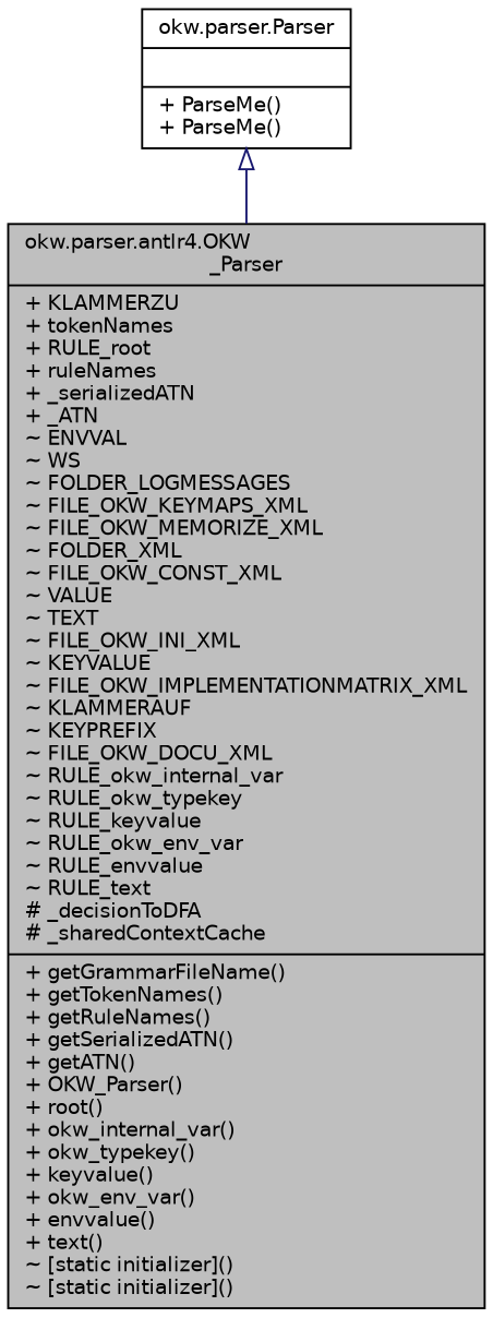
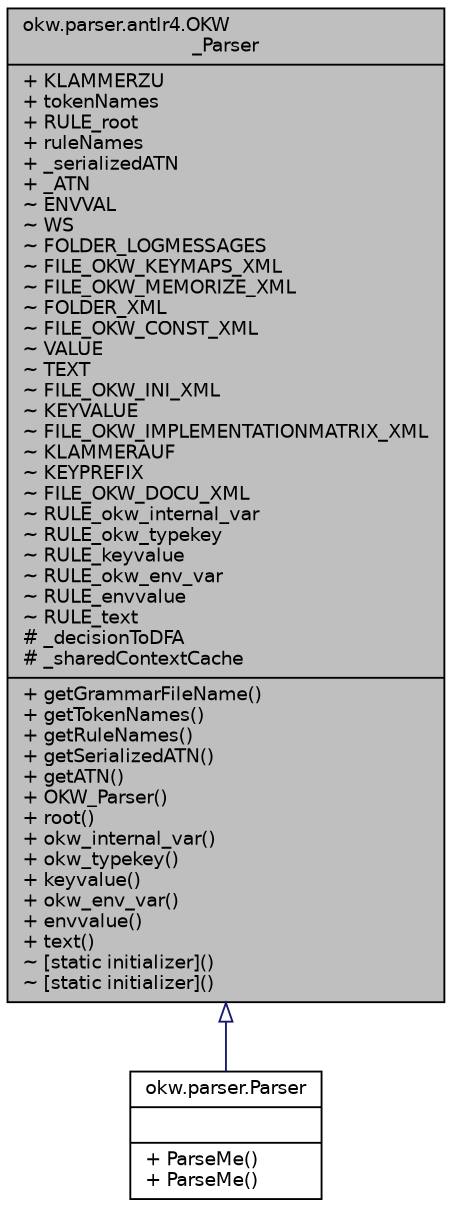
  digraph {
    node [color=black fontname=Helvetica fontsize=10 shape=record style=filled]
    n1 [fillcolor=grey75 fontcolor=black height=0.2 label="{okw.parser.antlr4.OKW\l_Parser\n|+ KLAMMERZU\l+ tokenNames\l+ RULE_root\l+ ruleNames\l+ _serializedATN\l+ _ATN\l~ ENVVAL\l~ WS\l~ FOLDER_LOGMESSAGES\l~ FILE_OKW_KEYMAPS_XML\l~ FILE_OKW_MEMORIZE_XML\l~ FOLDER_XML\l~ FILE_OKW_CONST_XML\l~ VALUE\l~ TEXT\l~ FILE_OKW_INI_XML\l~ KEYVALUE\l~ FILE_OKW_IMPLEMENTATIONMATRIX_XML\l~ KLAMMERAUF\l~ KEYPREFIX\l~ FILE_OKW_DOCU_XML\l~ RULE_okw_internal_var\l~ RULE_okw_typekey\l~ RULE_keyvalue\l~ RULE_okw_env_var\l~ RULE_envvalue\l~ RULE_text\l# _decisionToDFA\l# _sharedContextCache\l|+ getGrammarFileName()\l+ getTokenNames()\l+ getRuleNames()\l+ getSerializedATN()\l+ getATN()\l+ OKW_Parser()\l+ root()\l+ okw_internal_var()\l+ okw_typekey()\l+ keyvalue()\l+ okw_env_var()\l+ envvalue()\l+ text()\l~ [static initializer]()\l~ [static initializer]()\l}" width=0.4]
    n2 [fillcolor=white height=0.2 label="{okw.parser.Parser\n||+ ParseMe()\l+ ParseMe()\l}" width=0.4]
-   n2 -> n1 [arrowtail=onormal color=midnightblue dir=back fontname=Helvetica fontsize=10 labelfontname=Helvetica labelfontsize=10 style=solid]
+   n1 -> n2 [arrowtail=onormal color=midnightblue dir=back fontname=Helvetica fontsize=10 labelfontname=Helvetica labelfontsize=10 style=solid]
  }
